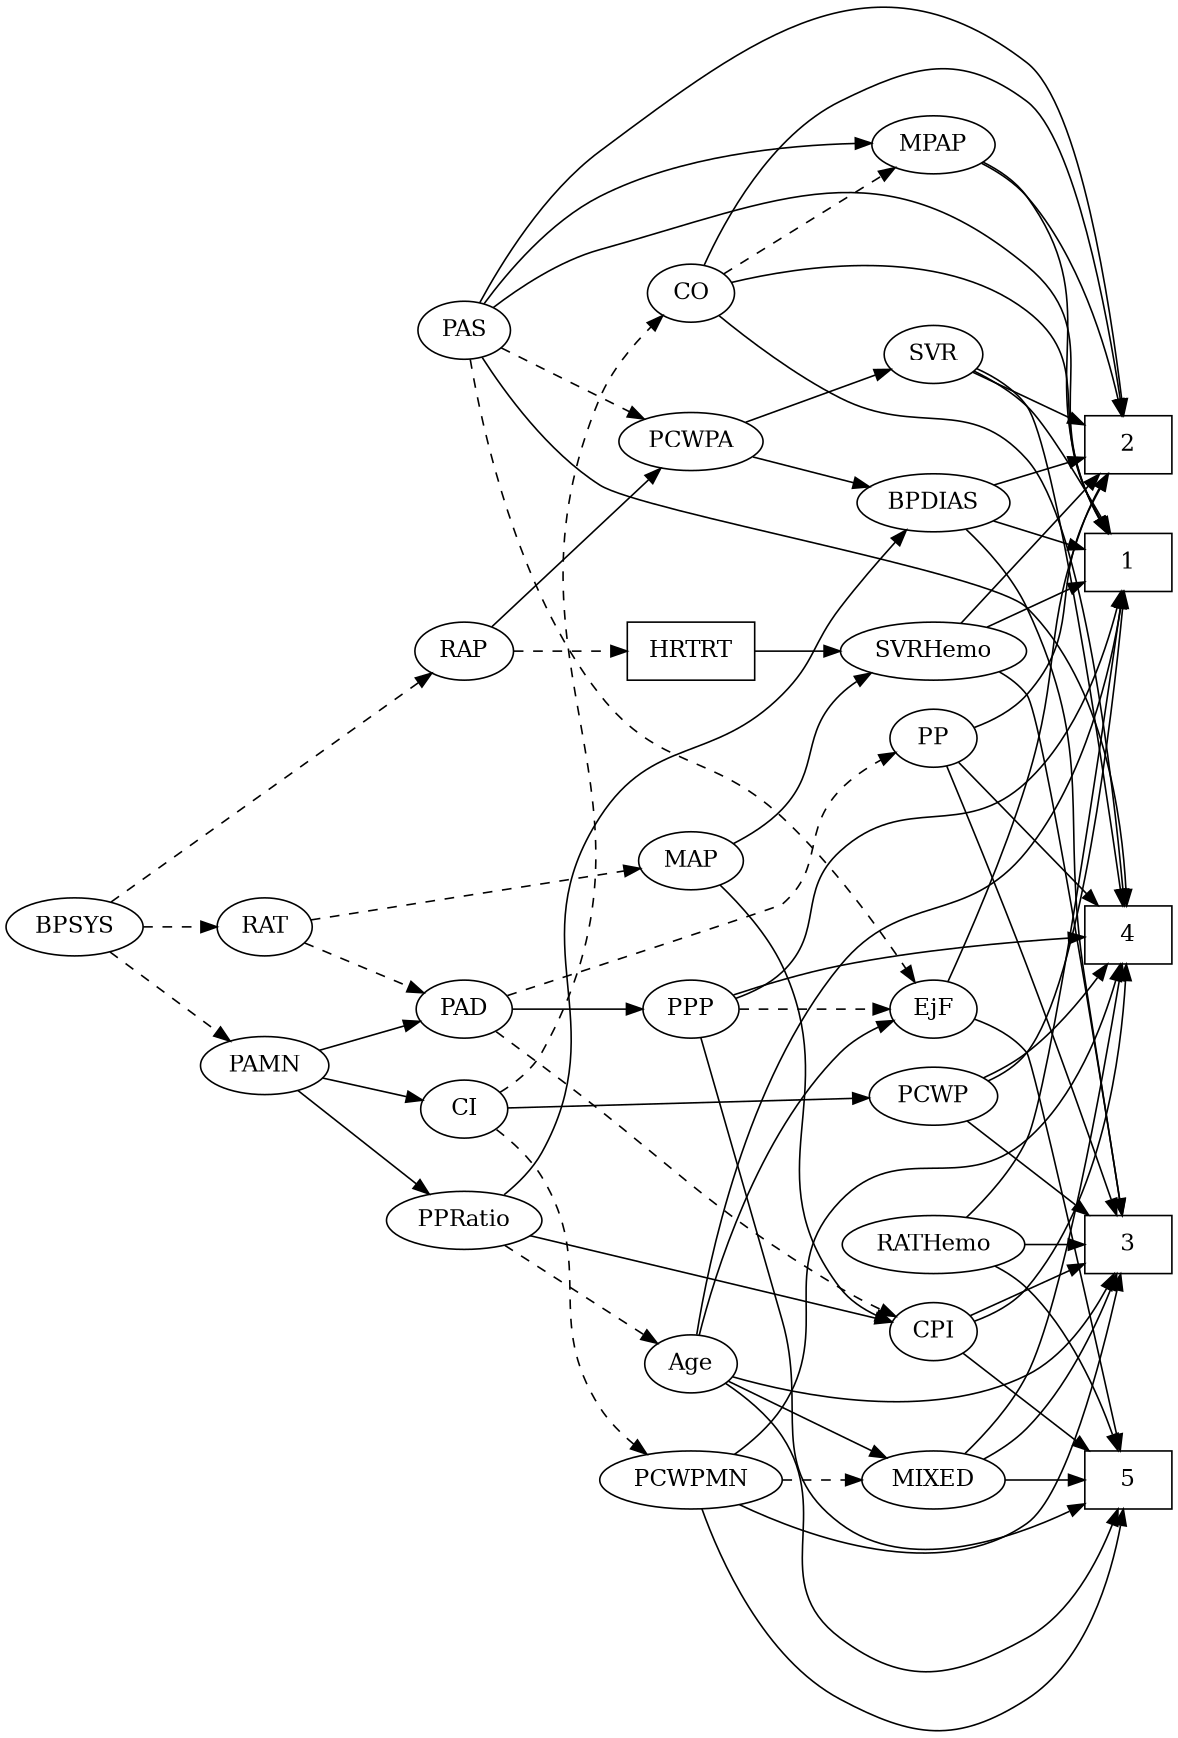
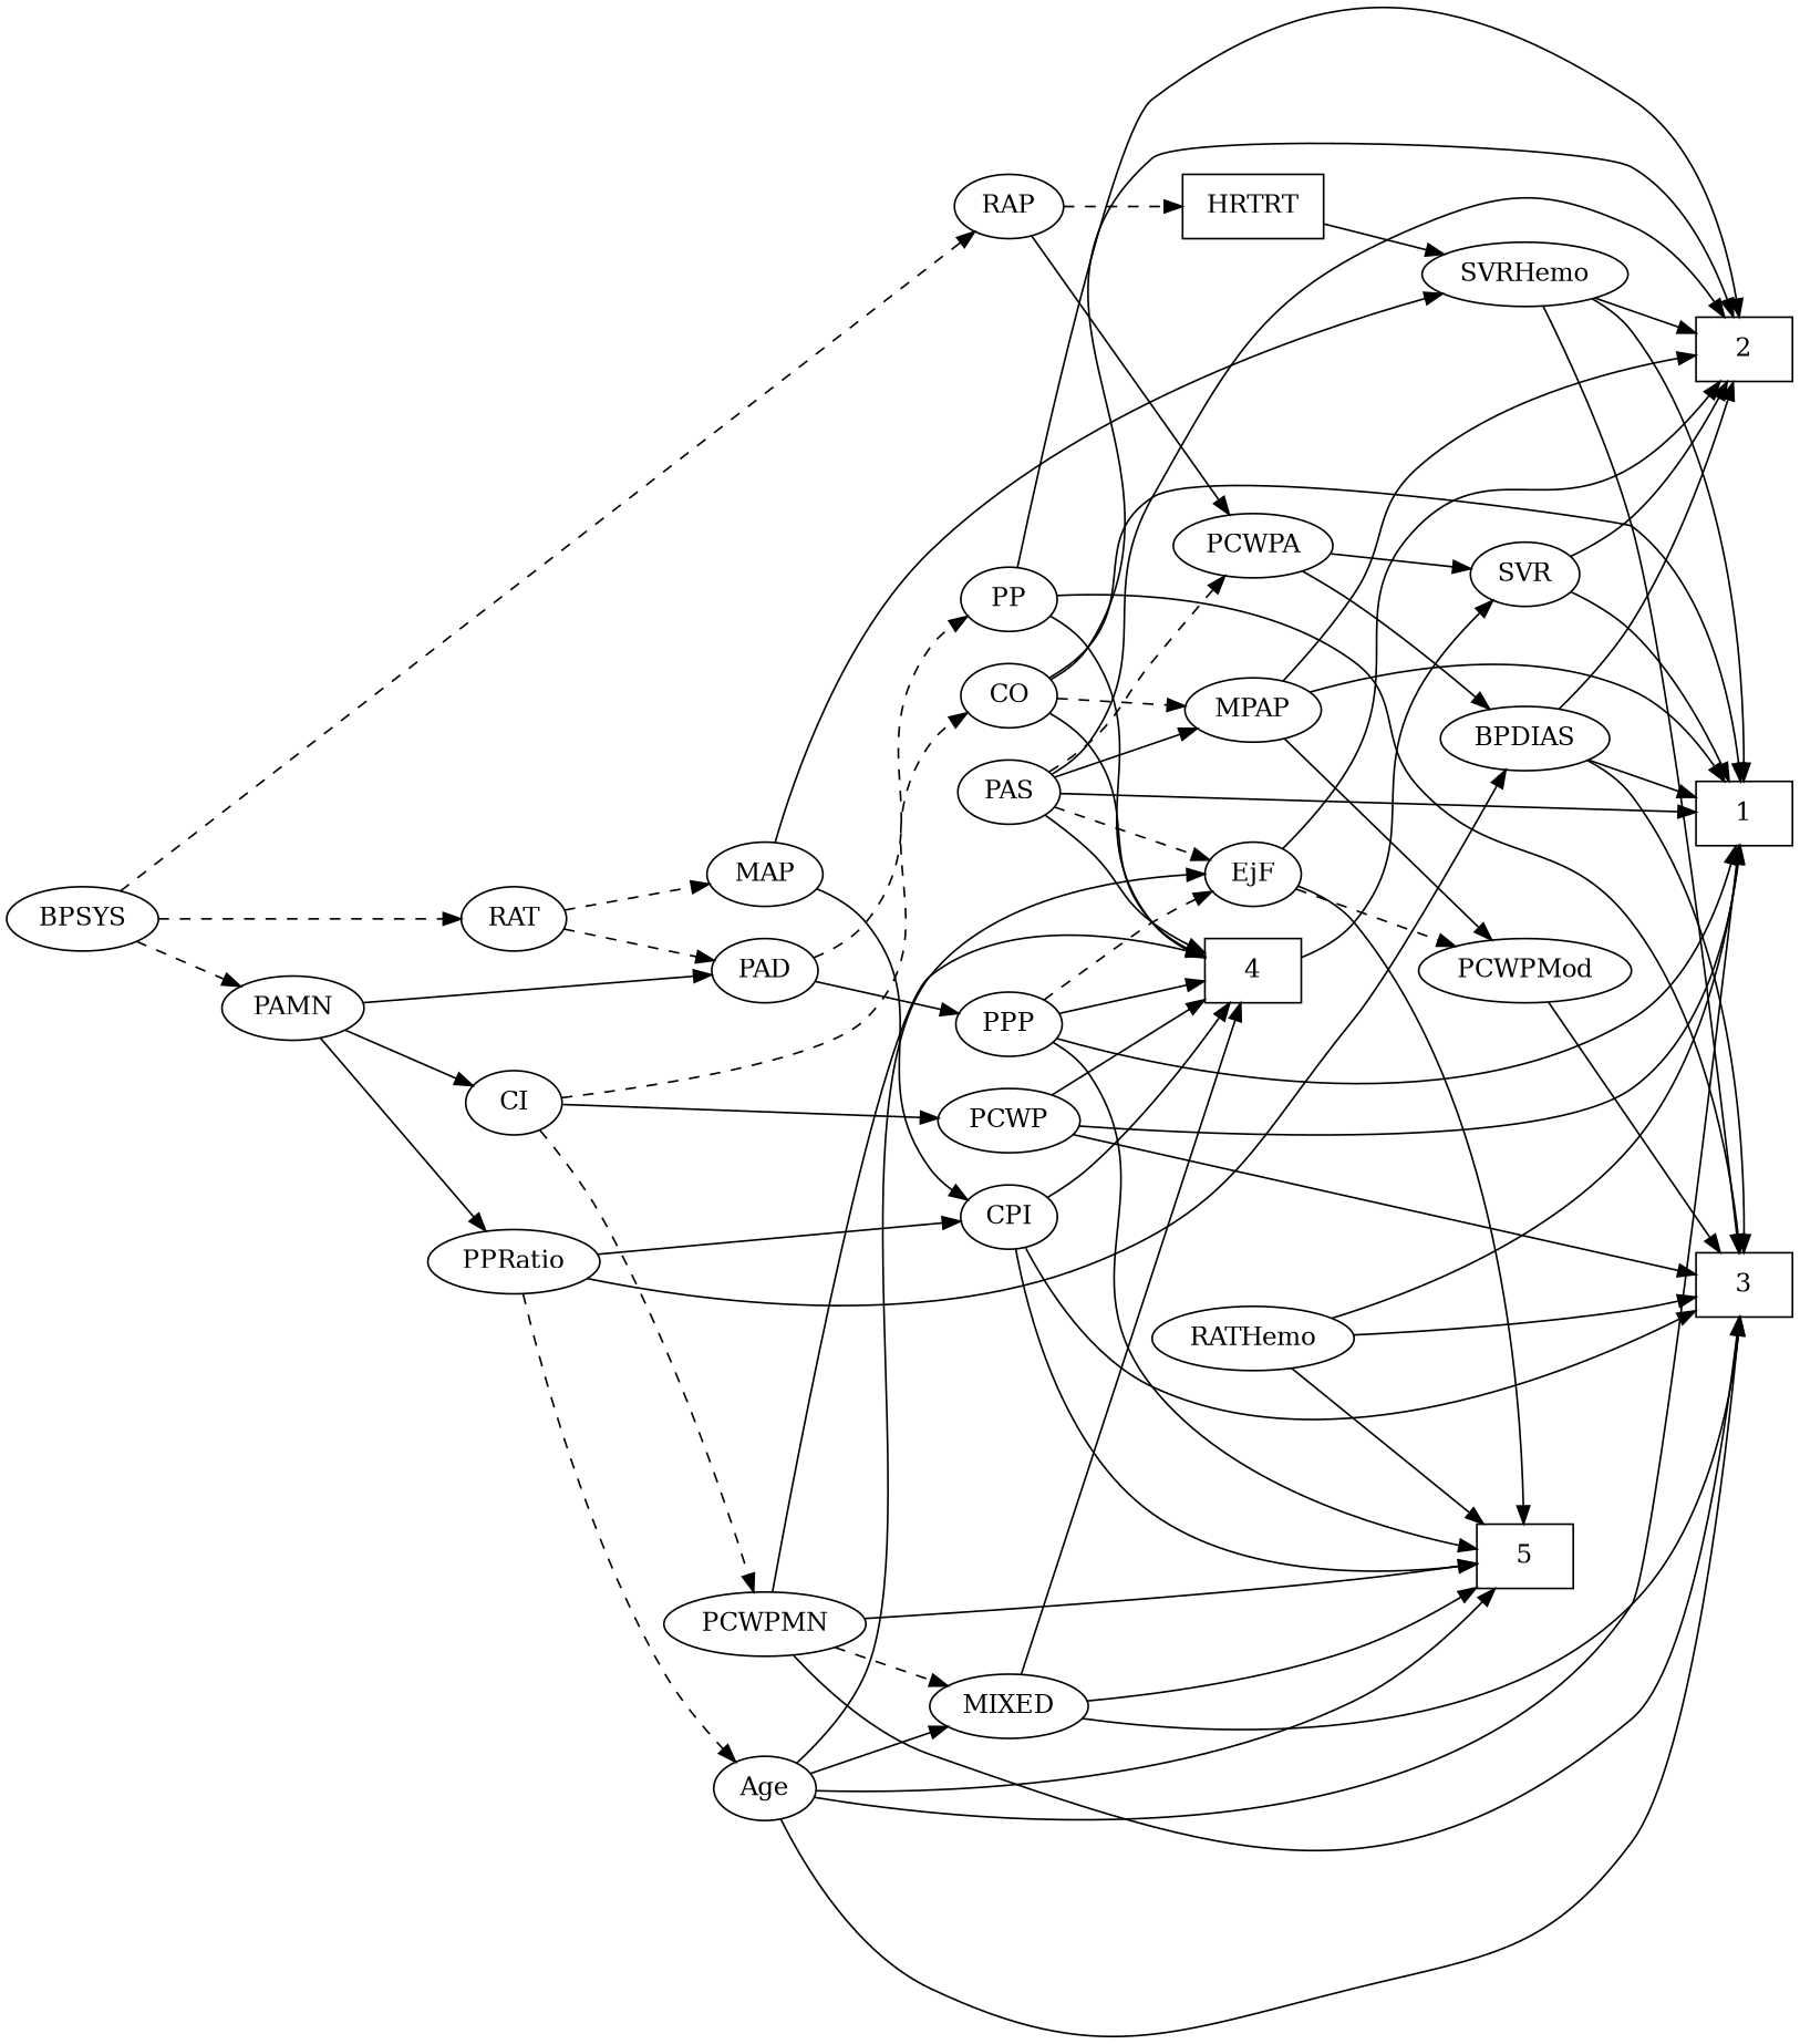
  strict digraph {
    rankdir=LR
    edge [style=solid]
    1 [height=0.5 shape=box width=0.75]
    2 [height=0.5 shape=box width=0.75]
    3 [height=0.5 shape=box width=0.75]
    4 [height=0.5 shape=box width=0.75]
    5 [height=0.5 shape=box width=0.75]
    Age [height=0.5 width=0.75]
    EjF [height=0.5 width=0.75]
    MIXED [height=0.5 width=1.1193]
+   PCWPMod [height=0.5 width=1.4443]
    RAP [height=0.5 width=0.77632]
    PCWPA [height=0.5 width=1.1555]
    HRTRT [height=0.5 shape=box width=1.1013]
    SVR [height=0.5 width=0.77632]
    BPDIAS [height=0.5 width=1.1735]
    SVRHemo [height=0.5 width=1.3902]
    PAS [height=0.5 width=0.75]
    MPAP [height=0.5 width=0.97491]
    BPSYS [height=0.5 width=1.0471]
    PAMN [height=0.5 width=1.011]
    RAT [height=0.5 width=0.75827]
    PAD [height=0.5 width=0.79437]
    PPRatio [height=0.5 width=1.1013]
    CI [height=0.5 width=0.75]
    MAP [height=0.5 width=0.84854]
    CPI [height=0.5 width=0.75]
    PP [height=0.5 width=0.75]
    PPP [height=0.5 width=0.75]
    CO [height=0.5 width=0.75]
    PCWPMN [height=0.5 width=1.3902]
    PCWP [height=0.5 width=0.97491]
    RATHemo [height=0.5 width=1.3721]
    Age -> 1
    Age -> 3
    Age -> 5
    Age -> EjF
    Age -> MIXED
    EjF -> 2
    EjF -> 5
+   EjF -> PCWPMod [style=dashed]
    MIXED -> 3
    MIXED -> 4
    MIXED -> 5
+   PCWPMod -> 3
    RAP -> PCWPA
    RAP -> HRTRT [style=dashed]
    PCWPA -> SVR
    PCWPA -> BPDIAS
    HRTRT -> SVRHemo
    SVR -> 1
    SVR -> 2
-   SVR -> 4
+   4 -> SVR
    BPDIAS -> 1
    BPDIAS -> 2
    BPDIAS -> 3
    SVRHemo -> 1
    SVRHemo -> 2
    SVRHemo -> 3
    PAS -> 1
    PAS -> 2
    PAS -> 4
    PAS -> EjF [style=dashed]
    PAS -> PCWPA [style=dashed]
    PAS -> MPAP
    MPAP -> 1
    MPAP -> 2
+   MPAP -> PCWPMod
    BPSYS -> RAP [style=dashed]
    BPSYS -> PAMN [style=dashed]
    BPSYS -> RAT [style=dashed]
    PAMN -> PAD
    PAMN -> PPRatio
    PAMN -> CI
    RAT -> PAD [style=dashed]
    RAT -> MAP [style=dashed]
-   PAD -> CPI [style=dashed]
    PAD -> PP [style=dashed]
    PAD -> PPP
    PPRatio -> Age [style=dashed]
    PPRatio -> BPDIAS
    PPRatio -> CPI
    CI -> CO [style=dashed]
    CI -> PCWPMN [style=dashed]
    CI -> PCWP
    MAP -> SVRHemo
    MAP -> CPI
    CPI -> 3
    CPI -> 4
    CPI -> 5
    PP -> 2
    PP -> 3
    PP -> 4
    PPP -> 1
    PPP -> 4
    PPP -> 5
    PPP -> EjF [style=dashed]
    CO -> 1
    CO -> 2
    CO -> 4
    CO -> MPAP [style=dashed]
    PCWPMN -> 3
    PCWPMN -> 4
    PCWPMN -> 5
    PCWPMN -> MIXED [style=dashed]
    PCWP -> 1
    PCWP -> 3
    PCWP -> 4
    RATHemo -> 1
    RATHemo -> 3
    RATHemo -> 5
  }
